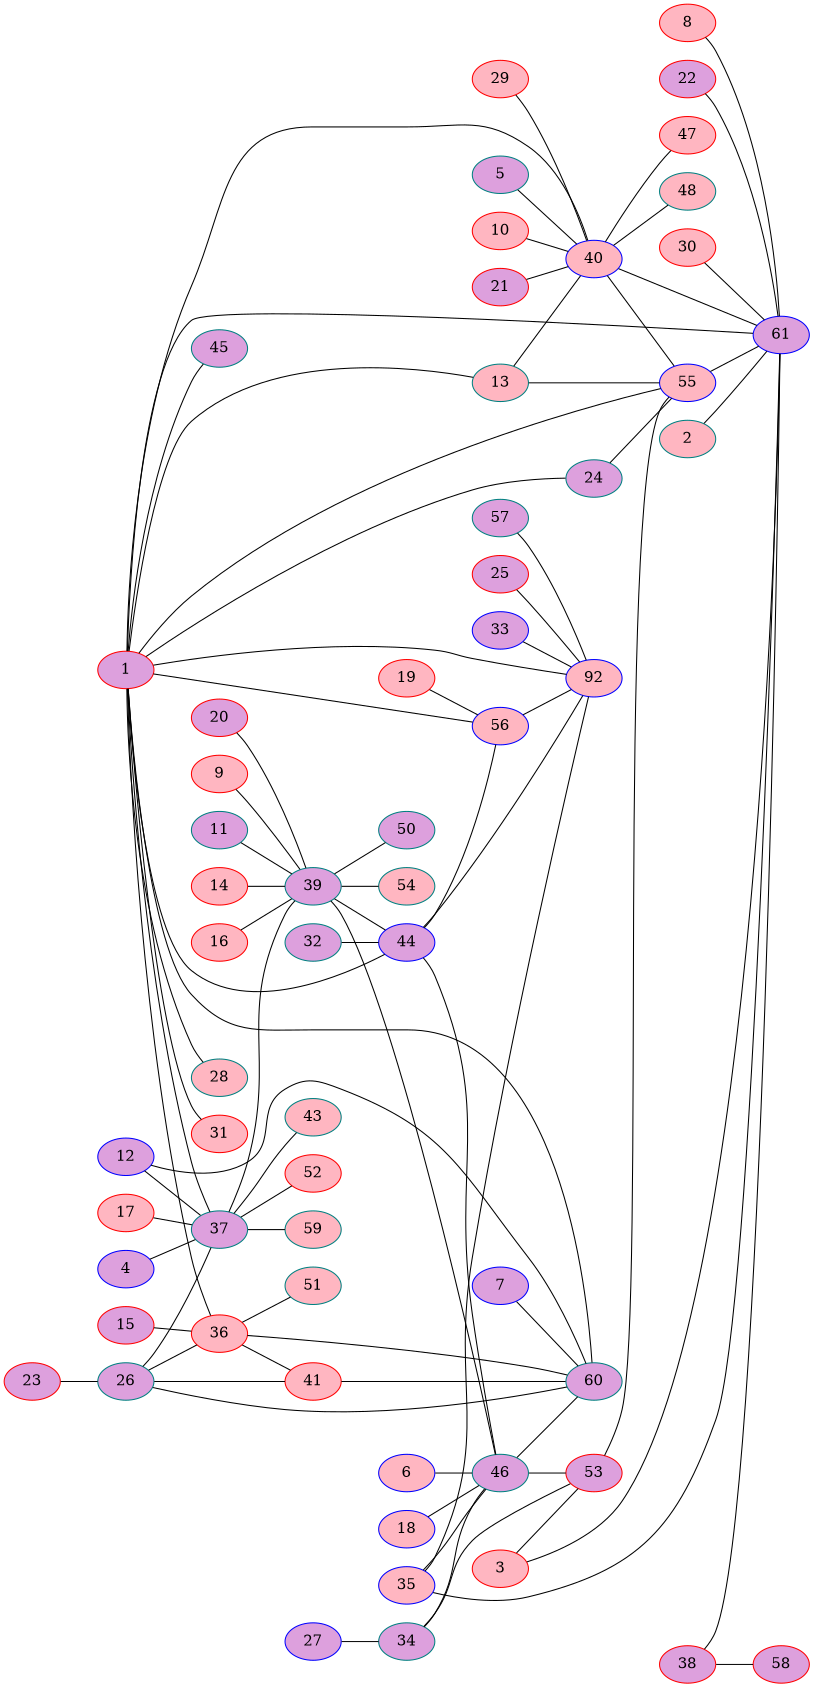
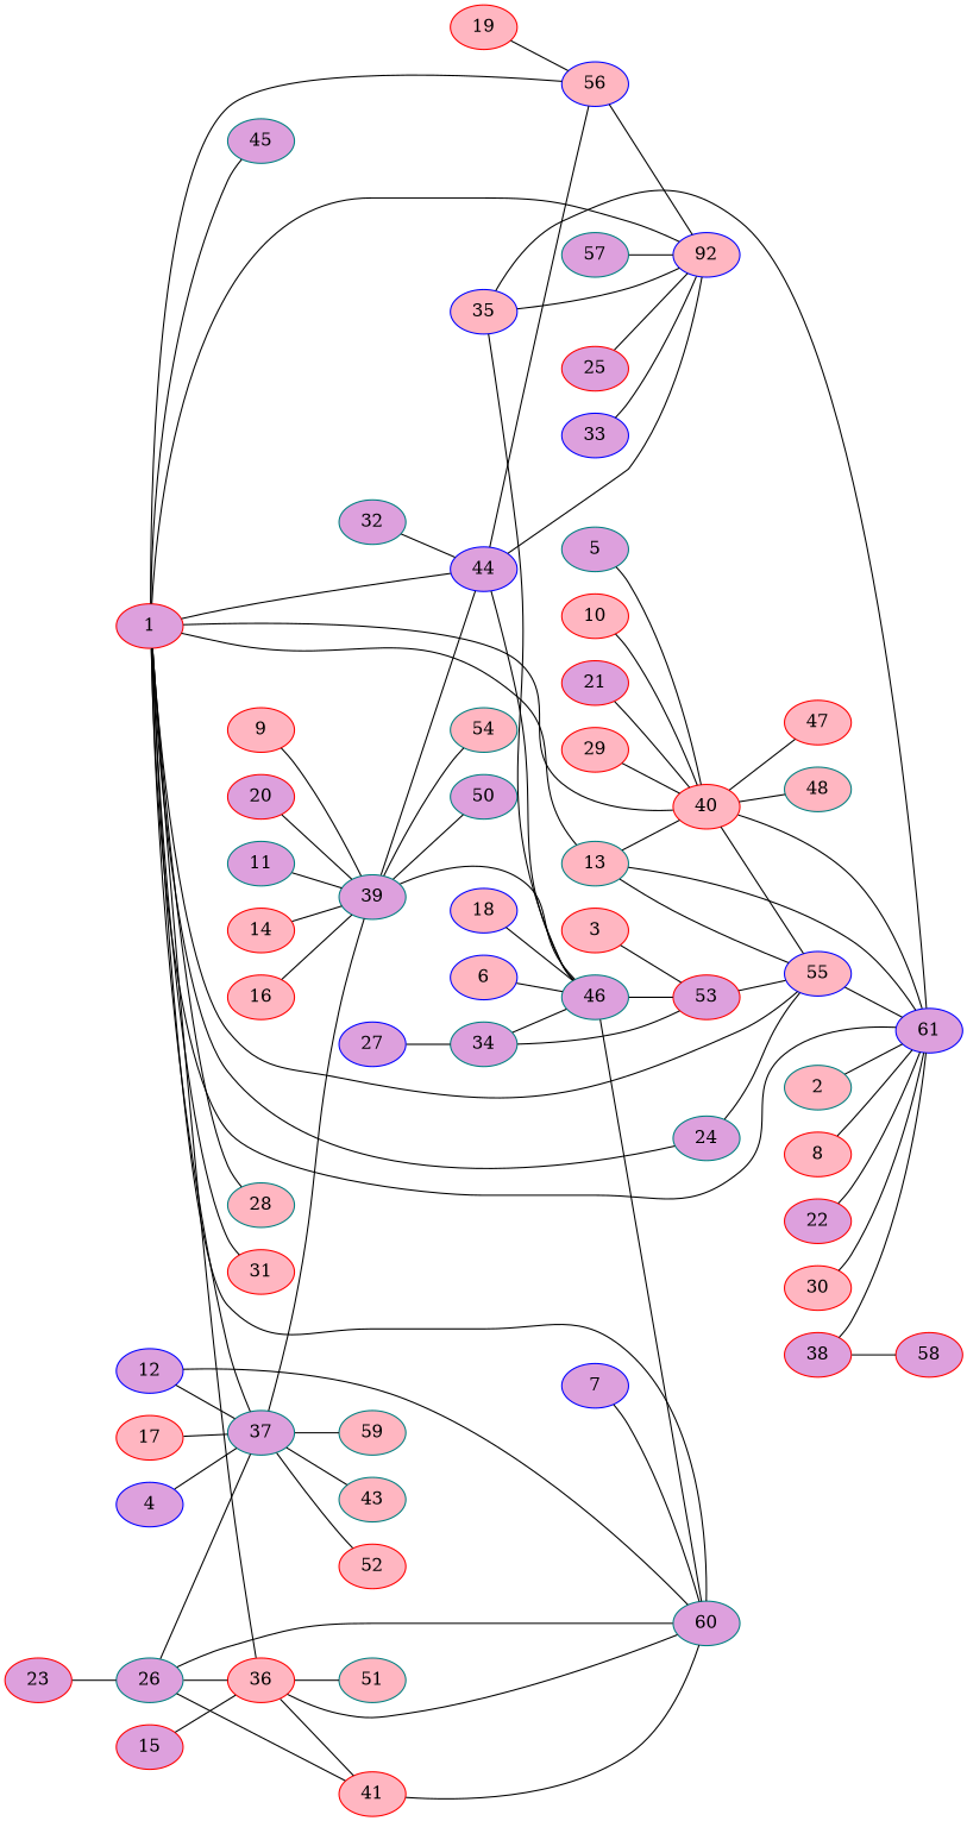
  graph {
    rankdir=LR
    node [color=red fillcolor=plum style=filled]
    edge [weight=1.0]
    1
    13 [color=teal fillcolor=lightpink]
    24 [color=teal]
    28 [color=teal fillcolor=lightpink]
    31 [fillcolor=lightpink]
    36 [fillcolor=lightpink]
    37 [color=teal]
-   40 [color=blue fillcolor=lightpink]
+   40 [fillcolor=lightpink]
    44 [color=blue]
    45 [color=teal]
    55 [color=blue fillcolor=lightpink]
    56 [color=blue fillcolor=lightpink]
    60 [color=teal]
    61 [color=blue]
    n15 [color=blue fillcolor=lightpink label=92]
    41 [fillcolor=lightpink]
    51 [color=teal fillcolor=lightpink]
    39 [color=teal]
    43 [color=teal fillcolor=lightpink]
    52 [fillcolor=lightpink]
    59 [color=teal fillcolor=lightpink]
    47 [fillcolor=lightpink]
    48 [color=teal fillcolor=lightpink]
    46 [color=teal]
    2 [color=teal fillcolor=lightpink]
    53
    3 [fillcolor=lightpink]
    4 [color=blue]
    5 [color=teal]
    6 [color=blue fillcolor=lightpink]
    7 [color=blue]
    8 [fillcolor=lightpink]
    9 [fillcolor=lightpink]
    50 [color=teal]
    54 [color=teal fillcolor=lightpink]
    10 [fillcolor=lightpink]
    11 [color=teal]
    12 [color=blue]
    14 [fillcolor=lightpink]
    15
    16 [fillcolor=lightpink]
    17 [fillcolor=lightpink]
    18 [color=blue fillcolor=lightpink]
    19 [fillcolor=lightpink]
    20
    21
    22
    23
    26 [color=teal]
    25
    27 [color=blue]
    34 [color=teal]
    29 [fillcolor=lightpink]
    30 [fillcolor=lightpink]
    32 [color=teal]
    33 [color=blue]
    35 [color=blue fillcolor=lightpink]
    38
    58
    57 [color=teal]
    1 -- 13
    1 -- 24
    1 -- 28
    1 -- 31
    1 -- 36
    1 -- 37
    1 -- 40 [weight=2.0]
    1 -- 44 [weight=3.0]
    1 -- 45
    1 -- 55
    1 -- 56 [weight=3.0]
    1 -- 60
    1 -- 61
    1 -- n15 [weight=3.0]
    13 -- 40 [weight=2.0]
    13 -- 55
-   3 -- 61
+   13 -- 61
    24 -- 55
    36 -- 60
    36 -- 41
    36 -- 51
    37 -- 39 [weight=6.0]
    37 -- 43
    37 -- 52
    37 -- 59
    40 -- 55 [weight=2.0]
    40 -- 61 [weight=2.0]
    40 -- 47
    40 -- 48
    44 -- 56
    44 -- n15
    44 -- 46
    55 -- 61
    56 -- n15
    41 -- 60
    39 -- 44
    39 -- 46 [weight=2.0]
    39 -- 50
    39 -- 54
    46 -- 60
    46 -- 53 [weight=4.0]
    2 -- 61
    53 -- 55
    3 -- 53
    4 -- 37
    5 -- 40
    6 -- 46
    7 -- 60
    8 -- 61
    9 -- 39
    10 -- 40
    11 -- 39
    12 -- 37
    12 -- 60
    14 -- 39
    15 -- 36
    16 -- 39
    17 -- 37
    18 -- 46
    19 -- 56
    20 -- 39
    21 -- 40
    22 -- 61
    23 -- 26
    26 -- 36 [weight=3.0]
    26 -- 37
    26 -- 60 [weight=3.0]
    26 -- 41 [weight=3.0]
    25 -- n15
    27 -- 34
    34 -- 46 [weight=4.0]
    34 -- 53
    29 -- 40
    30 -- 61
    32 -- 44
    33 -- n15
    35 -- 61
    35 -- n15
    35 -- 46
    38 -- 61
    38 -- 58
    57 -- n15
  }
